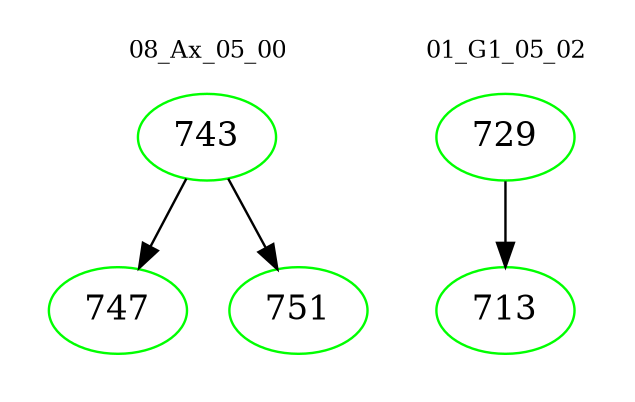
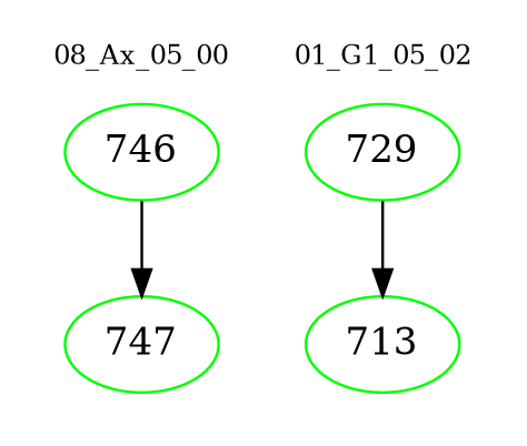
  digraph {
    node [color=green]
    edge [color=black]
    n1 [label=747]
-   n2 [label=743]
-   n3 [label=751]
+   n2 [label=746]
    n4 [label=729]
    n5 [label=713]
    subgraph cluster_1 {
      color=white
      fontsize=10
      label="08_Ax_05_00"
      n1
      n2
-     n3
    }
    subgraph cluster_2 {
      color=white
      fontsize=10
      label="01_G1_05_02"
      n4
      n5
    }
    n2 -> n1
-   n2 -> n3
    n4 -> n5
  }
